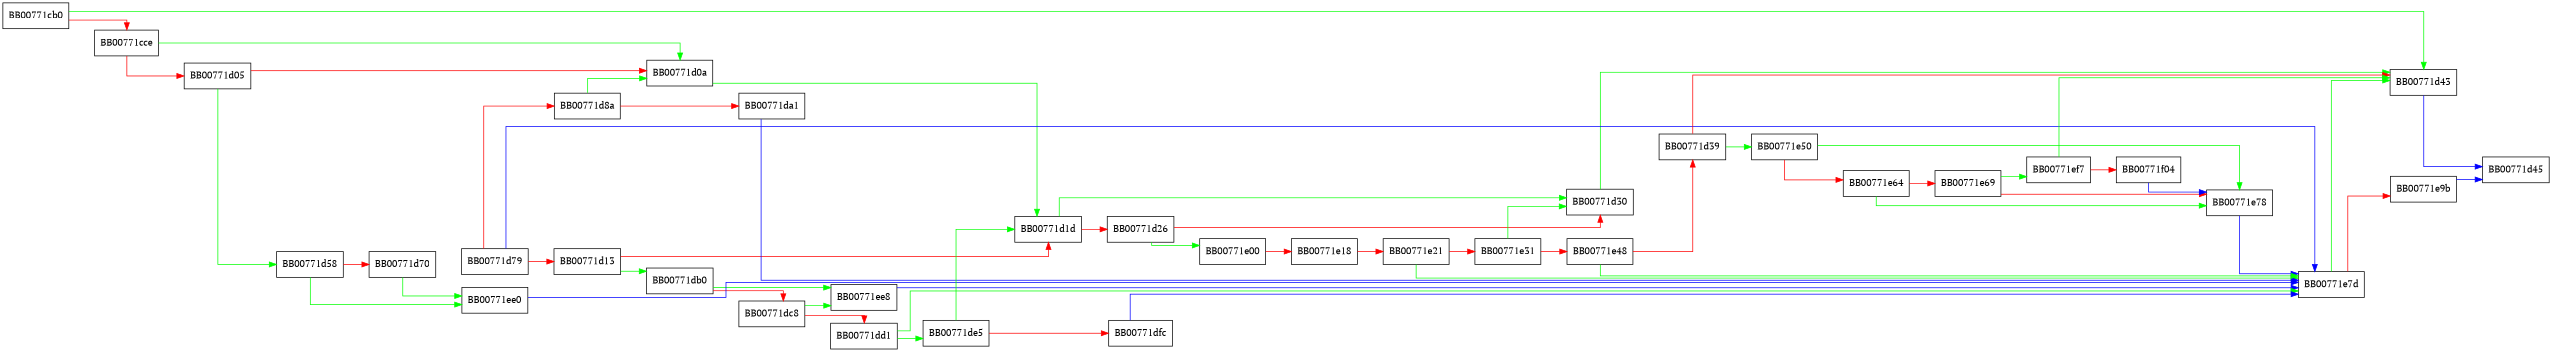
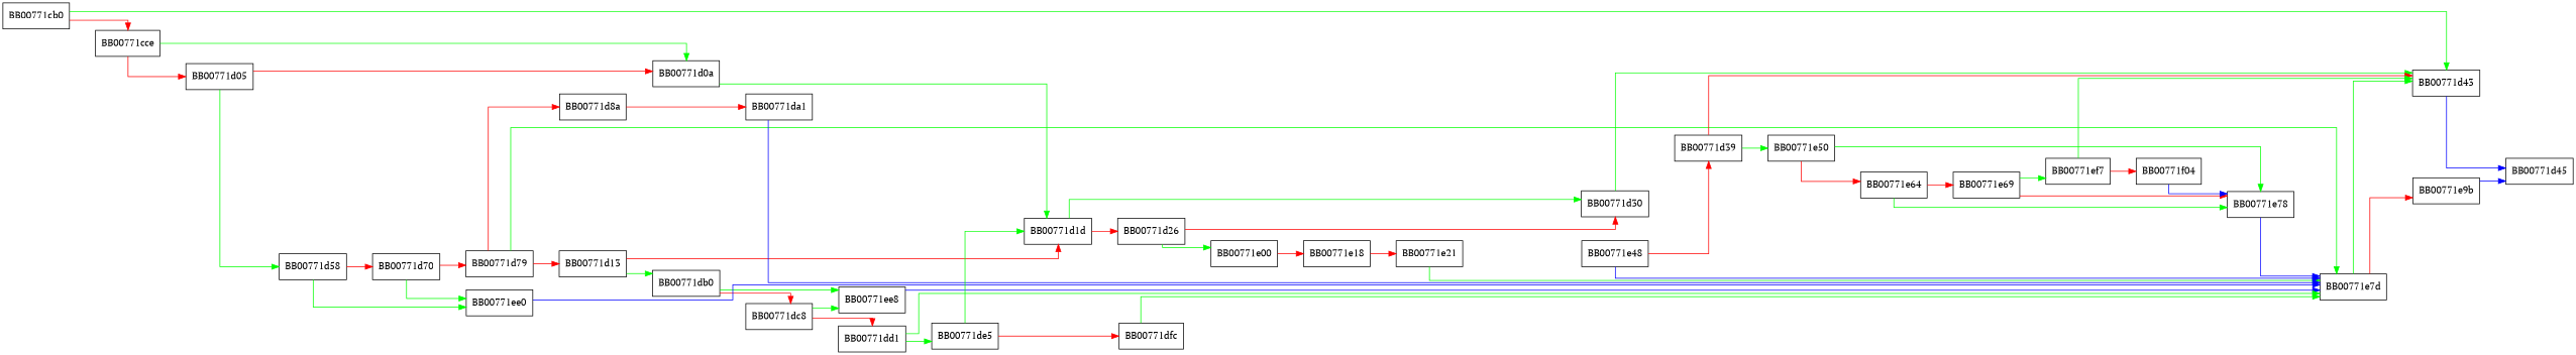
  digraph {
    fontname="PT Serif"
    rankdir=LR
    splines=ortho
    node [fontname="PT Serif" shape=box]
    edge [color=green fontname="PT Serif"]
    BB00771cb0
    BB00771d43
    BB00771cce
    BB00771d45
    BB00771d0a
    BB00771d05
    BB00771d1d
    BB00771d58
    BB00771d30
    BB00771d26
    BB00771d13
    BB00771db0
    BB00771ee0
    BB00771d70
    BB00771e7d
    BB00771d79
    BB00771e00
    BB00771ee8
    BB00771dc8
    BB00771dd1
    BB00771d39
    BB00771e50
    BB00771e18
    BB00771e21
    BB00771e78
    BB00771e64
    BB00771e69
    BB00771e9b
    BB00771d8a
    BB00771da1
    BB00771de5
    BB00771dfc
-   BB00771e31
    BB00771e48
    BB00771ef7
    BB00771f04
    BB00771cb0 -> BB00771d43
    BB00771cb0 -> BB00771cce [color=red]
    BB00771d43 -> BB00771d45 [color=blue]
    BB00771cce -> BB00771d0a
    BB00771cce -> BB00771d05 [color=red]
    BB00771d0a -> BB00771d1d
    BB00771d05 -> BB00771d0a [color=red]
    BB00771d05 -> BB00771d58
    BB00771d1d -> BB00771d30
    BB00771d1d -> BB00771d26 [color=red]
    BB00771d58 -> BB00771ee0
    BB00771d58 -> BB00771d70 [color=red]
    BB00771d30 -> BB00771d43
    BB00771d26 -> BB00771d30 [color=red]
    BB00771d26 -> BB00771e00
    BB00771d13 -> BB00771d1d [color=red]
    BB00771d13 -> BB00771db0
    BB00771db0 -> BB00771ee8
    BB00771db0 -> BB00771dc8 [color=red]
    BB00771ee0 -> BB00771e7d [color=blue]
    BB00771d70 -> BB00771ee0
+   BB00771d70 -> BB00771d79 [color=red]
    BB00771e7d -> BB00771d43
    BB00771e7d -> BB00771e9b [color=red]
    BB00771d79 -> BB00771d13 [color=red]
-   BB00771d79 -> BB00771e7d [color=blue]
+   BB00771d79 -> BB00771e7d
    BB00771d79 -> BB00771d8a [color=red]
    BB00771e00 -> BB00771e18 [color=red]
    BB00771ee8 -> BB00771e7d [color=blue]
    BB00771dc8 -> BB00771ee8
    BB00771dc8 -> BB00771dd1 [color=red]
    BB00771dd1 -> BB00771e7d
    BB00771dd1 -> BB00771de5
    BB00771d39 -> BB00771d43 [color=red]
    BB00771d39 -> BB00771e50
    BB00771e50 -> BB00771e78
    BB00771e50 -> BB00771e64 [color=red]
    BB00771e18 -> BB00771e21 [color=red]
    BB00771e21 -> BB00771e7d
-   BB00771e21 -> BB00771e31 [color=red]
    BB00771e78 -> BB00771e7d [color=blue]
    BB00771e64 -> BB00771e78
    BB00771e64 -> BB00771e69 [color=red]
    BB00771e69 -> BB00771e78 [color=red]
    BB00771e69 -> BB00771ef7
    BB00771e9b -> BB00771d45 [color=blue]
-   BB00771d8a -> BB00771d0a
    BB00771d8a -> BB00771da1 [color=red]
    BB00771da1 -> BB00771e7d [color=blue]
    BB00771de5 -> BB00771d1d
    BB00771de5 -> BB00771dfc [color=red]
-   BB00771dfc -> BB00771e7d [color=blue]
-   BB00771e31 -> BB00771d30
-   BB00771e31 -> BB00771e48 [color=red]
-   BB00771e48 -> BB00771e7d
+   BB00771dfc -> BB00771e7d
+   BB00771e48 -> BB00771e7d [color=blue]
    BB00771e48 -> BB00771d39 [color=red]
    BB00771ef7 -> BB00771d43
    BB00771ef7 -> BB00771f04 [color=red]
    BB00771f04 -> BB00771e78 [color=blue]
  }
